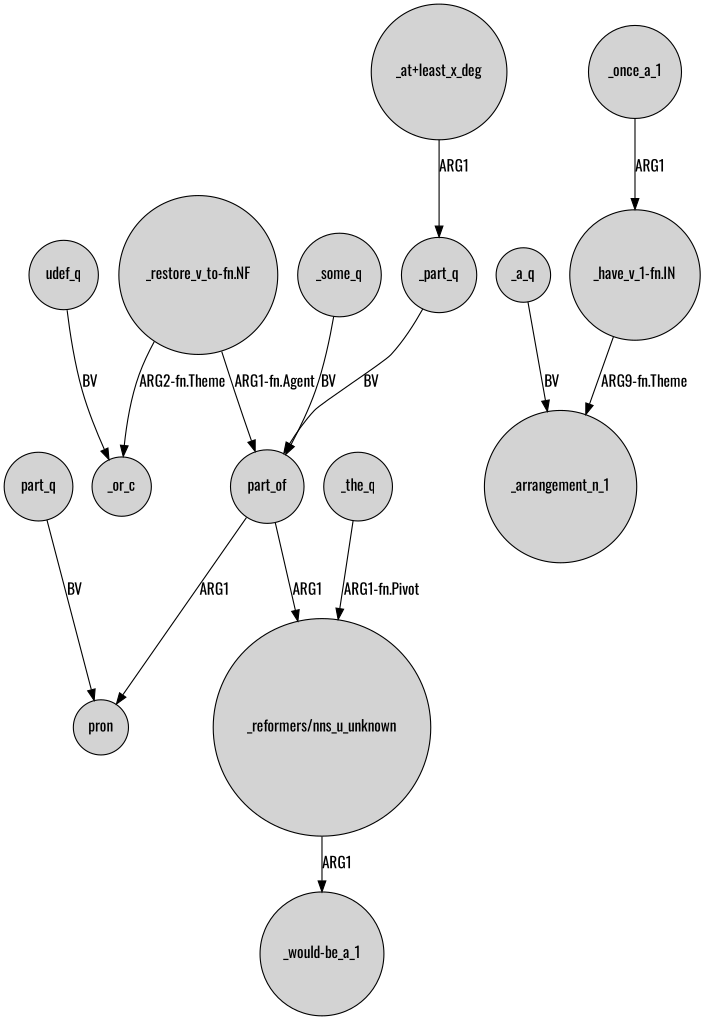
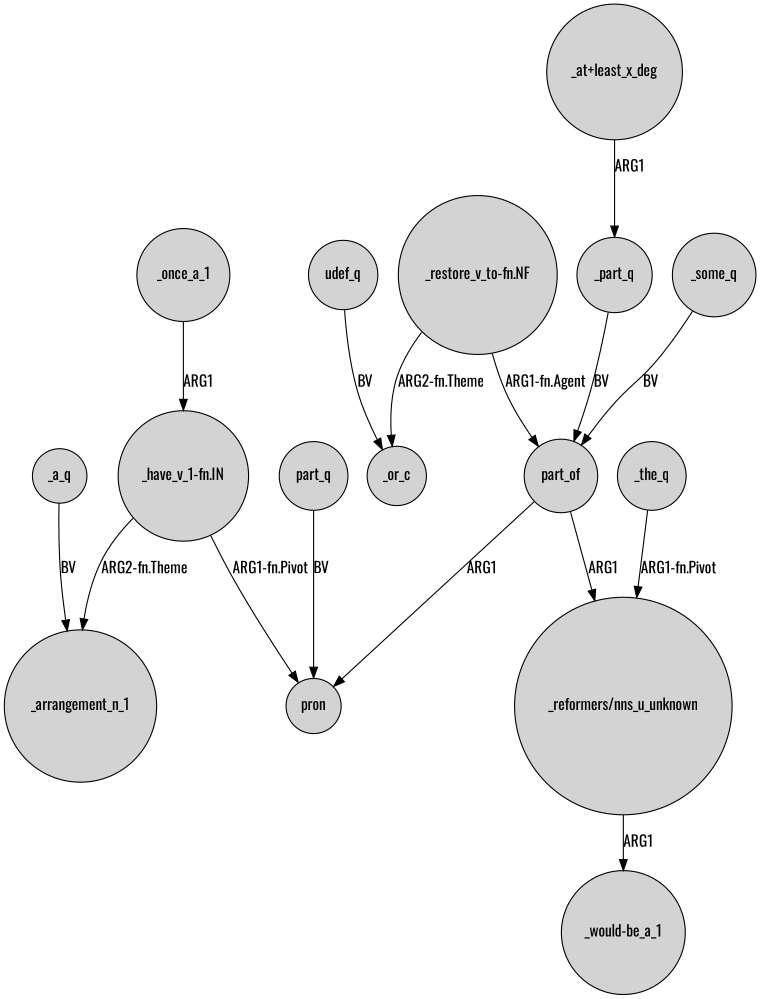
  digraph {
    fontname=Oswald
    node [fontname=Oswald shape=circle style=filled]
    edge [fontname=Oswald]
    "_reformers/nns_u_unknown"
    "_would-be_a_1"
    part_of
    pron
    "_restore_v_to-fn.NF"
    _or_c
    "_have_v_1-fn.IN"
    _arrangement_n_1
    _a_q
    n10 [label=part_q]
    udef_q
    _the_q
    _part_q
    _once_a_1
    _some_q
    "_at+least_x_deg"
    "_reformers/nns_u_unknown" -> "_would-be_a_1" [label=ARG1]
    part_of -> "_reformers/nns_u_unknown" [label=ARG1]
    part_of -> pron [label=ARG1]
    "_restore_v_to-fn.NF" -> part_of [label="ARG1-fn.Agent"]
    "_restore_v_to-fn.NF" -> _or_c [label="ARG2-fn.Theme"]
-   "_have_v_1-fn.IN" -> _arrangement_n_1 [label="ARG9-fn.Theme"]
+   "_have_v_1-fn.IN" -> pron [label="ARG1-fn.Pivot"]
+   "_have_v_1-fn.IN" -> _arrangement_n_1 [label="ARG2-fn.Theme"]
    _a_q -> _arrangement_n_1 [label=BV]
    n10 -> pron [label=BV]
    udef_q -> _or_c [label=BV]
    _the_q -> "_reformers/nns_u_unknown" [label="ARG1-fn.Pivot"]
    _part_q -> part_of [label=BV]
    _once_a_1 -> "_have_v_1-fn.IN" [label=ARG1]
    _some_q -> part_of [label=BV]
    "_at+least_x_deg" -> _part_q [label=ARG1]
  }
